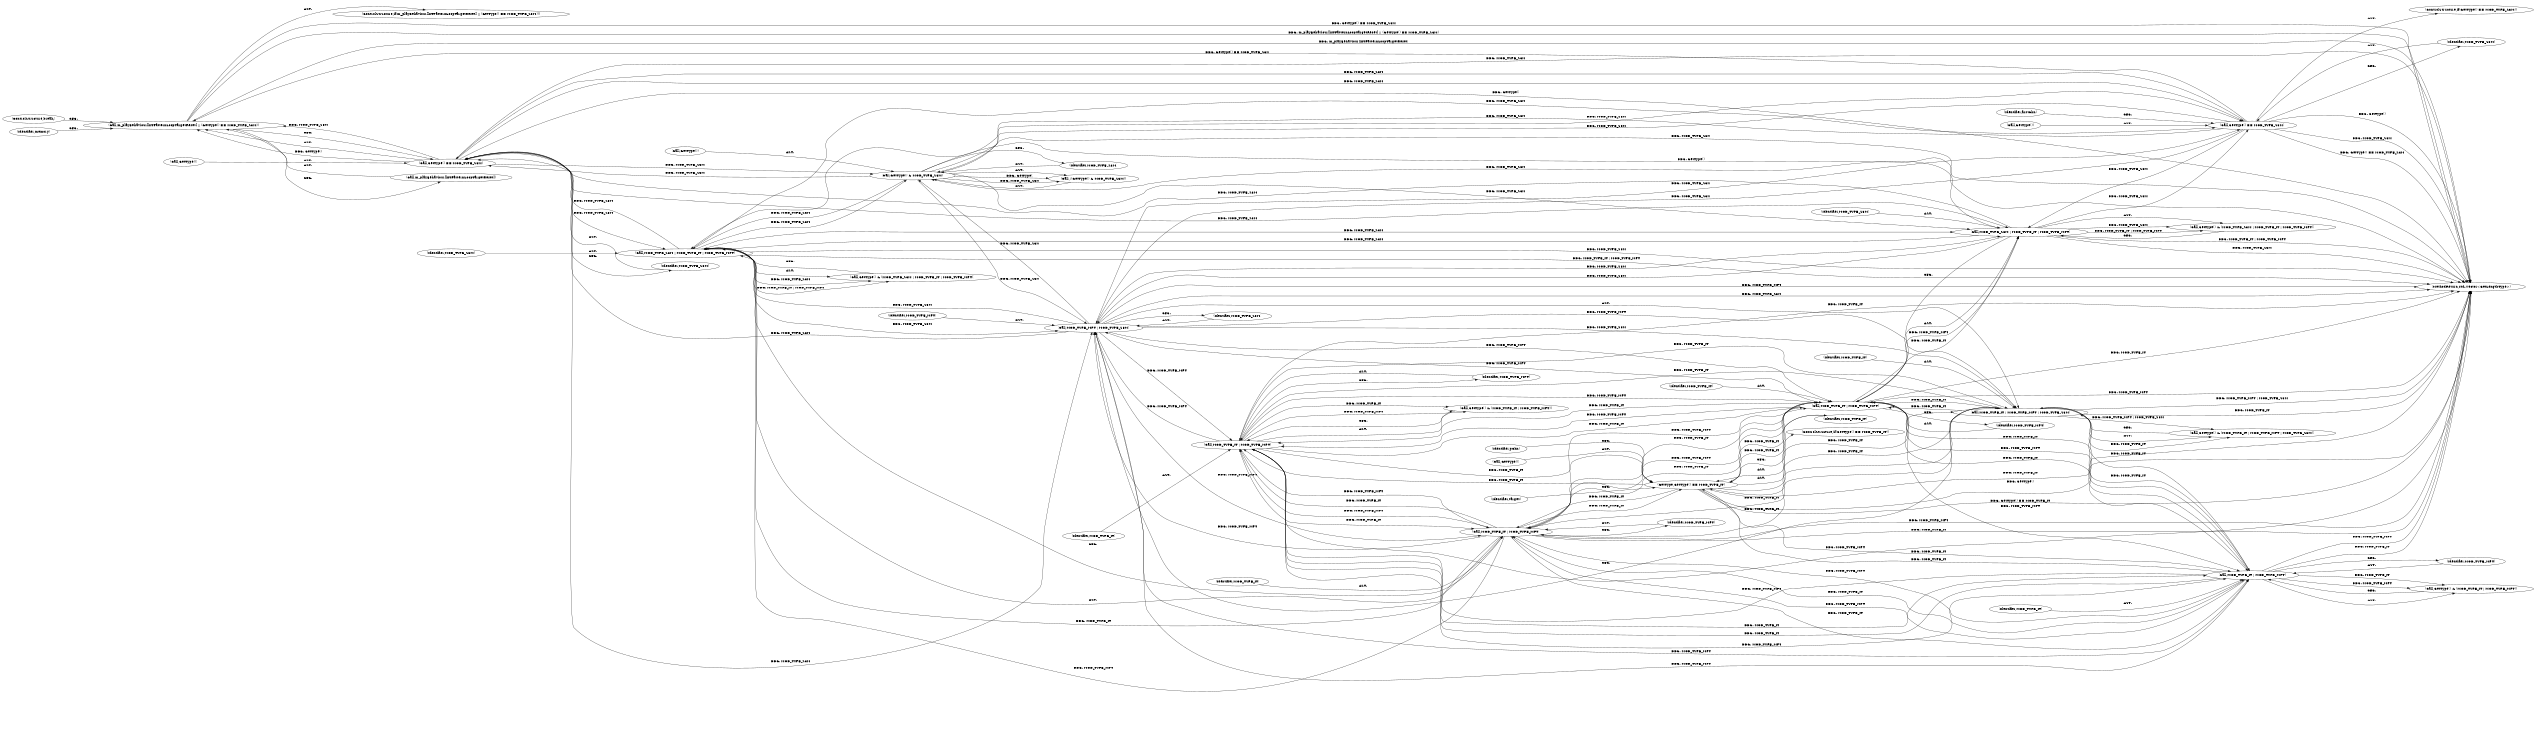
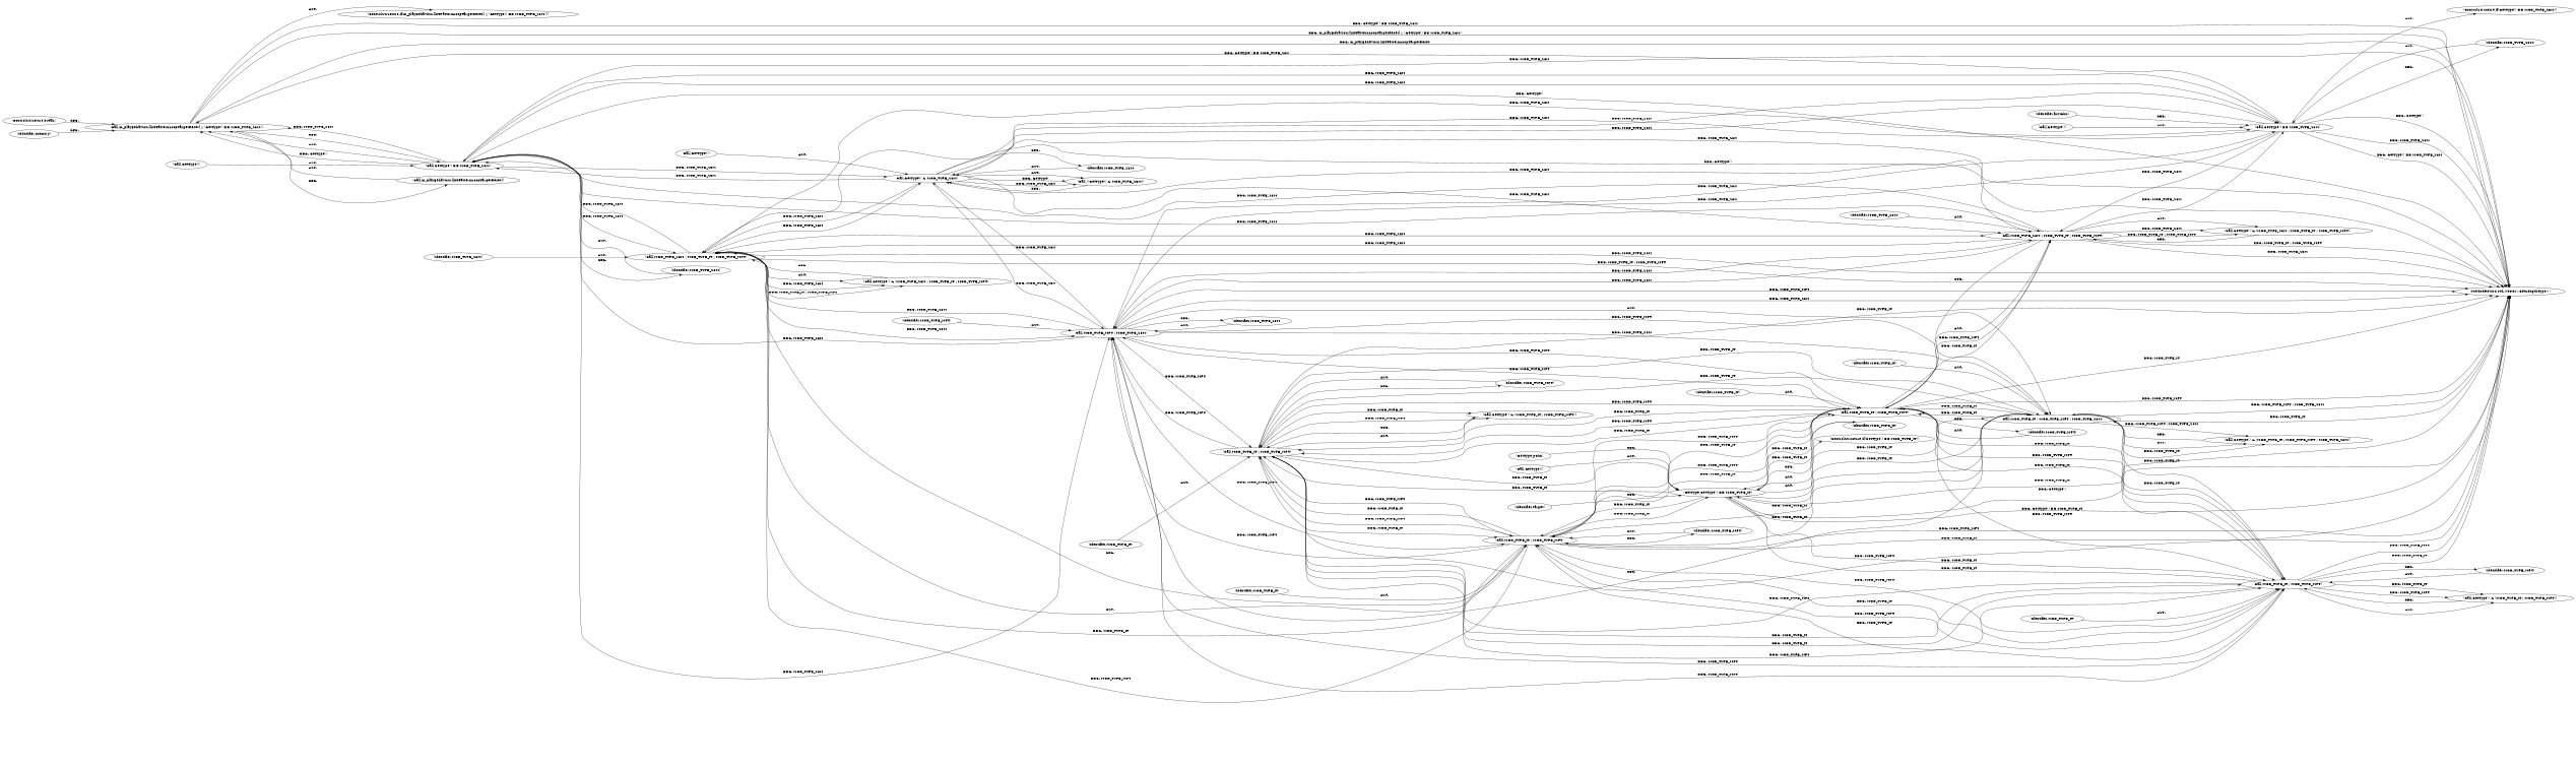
  digraph {
    rankdir=LR
    n1 [label="(Call,m_playBehaviour[kITPatternLoopTargetReset] || (GetType() == MOD_TYPE_S3M))"]
    n2 [label="(Call,GetType() == MOD_TYPE_S3M)"]
    n3 [label="(MethodReturn,std::vector<GetLengthType>)"]
    n4 [label="(ControlStructure,if(m_playBehaviour[kITPatternLoopTargetReset] || (GetType() == MOD_TYPE_S3M)))"]
    n5 [label="(Call,m_playBehaviour[kITPatternLoopTargetReset])"]
    n6 [label="(Call,MOD_TYPE_S3M | MOD_TYPE_IT | MOD_TYPE_MPT)"]
    n7 [label="(Call,GetType() & MOD_TYPE_S3M)"]
    n8 [label="(Call,MOD_TYPE_MPT | MOD_TYPE_S3M)"]
    n9 [label="(Call,MOD_TYPE_S3M | MOD_TYPE_IT | MOD_TYPE_MPT)"]
    n10 [label="(Call,GetType() == MOD_TYPE_S3M)"]
    n11 [label="(Identifier,MOD_TYPE_S3M)"]
    n12 [label="(Call,MOD_TYPE_IT | MOD_TYPE_MPT)"]
    n13 [label="(Call,GetType() & (MOD_TYPE_S3M | MOD_TYPE_IT | MOD_TYPE_MPT))"]
    n14 [label="(Call,!(GetType() & MOD_TYPE_S3M))"]
    n15 [label="(Identifier,MOD_TYPE_S3M)"]
    n16 [label="(Call,MOD_TYPE_IT | MOD_TYPE_MPT)"]
    n17 [label="(Call,MOD_TYPE_IT | MOD_TYPE_MPT)"]
    n18 [label="(Call,MOD_TYPE_IT | MOD_TYPE_MPT | MOD_TYPE_S3M)"]
    n19 [label="(Call,MOD_TYPE_IT | MOD_TYPE_MPT)"]
    n20 [label="(Identifier,MOD_TYPE_S3M)"]
    n21 [label="(Call,GetType() & (MOD_TYPE_S3M | MOD_TYPE_IT | MOD_TYPE_MPT))"]
    n22 [label="(Identifier,MOD_TYPE_S3M)"]
    n23 [label="(ControlStructure,if(GetType() == MOD_TYPE_S3M))"]
    n24 [label="(GetType,GetType() == MOD_TYPE_IT)"]
    n25 [label="(Identifier,MOD_TYPE_MPT)"]
    n26 [label="(Identifier,MOD_TYPE_MPT)"]
    n27 [label="(Call,GetType() & (MOD_TYPE_IT | MOD_TYPE_MPT))"]
    n28 [label="(Identifier,MOD_TYPE_MPT)"]
    n29 [label="(Call,GetType() & (MOD_TYPE_IT | MOD_TYPE_MPT | MOD_TYPE_S3M))"]
    n30 [label="(Identifier,MOD_TYPE_MPT)"]
    n31 [label="(Call,GetType() & (MOD_TYPE_IT | MOD_TYPE_MPT))"]
    n32 [label="(Identifier,MOD_TYPE_IT)"]
    n33 [label="(ControlStructure,if(GetType() == MOD_TYPE_IT))"]
    n34 [label="(Call,GetType())"]
    n35 [label="(Identifier,MOD_TYPE_IT)"]
    n36 [label="(Identifier,MOD_TYPE_MPT)"]
    n37 [label="(Identifier,firstChn)"]
    n38 [label="(Identifier,MOD_TYPE_IT)"]
    n39 [label="(Identifier,MOD_TYPE_IT)"]
-   n40 [label="(Identifier,pChn)"]
+   n40 [label="(GetType,pChn)"]
    n41 [label="(Identifier,MOD_TYPE_IT)"]
    n42 [label="(ControlStructure,break;)"]
    n43 [label="(Call,GetType())"]
    n44 [label="(Call,GetType())"]
    n45 [label="(Identifier,target)"]
    n46 [label="(Identifier,memory)"]
    n47 [label="(Identifier,MOD_TYPE_S3M)"]
    n48 [label="(Identifier,MOD_TYPE_IT)"]
    n49 [label="(Identifier,MOD_TYPE_S3M)"]
    n50 [label="(Call,GetType())"]
    n1 -> n2 [label="CFG: "]
    n1 -> n3 [label="DDG: GetType() == MOD_TYPE_S3M"]
    n1 -> n3 [label="DDG: m_playBehaviour[kITPatternLoopTargetReset] || (GetType() == MOD_TYPE_S3M)"]
    n1 -> n3 [label="DDG: m_playBehaviour[kITPatternLoopTargetReset]"]
    n1 -> n4 [label="AST: "]
    n1 -> n5 [label="CFG: "]
    n2 -> n1 [label="AST: "]
    n2 -> n1 [label="DDG: GetType()"]
    n2 -> n1 [label="DDG: MOD_TYPE_S3M"]
    n2 -> n3 [label="DDG: MOD_TYPE_S3M"]
    n2 -> n3 [label="DDG: GetType()"]
    n2 -> n6 [label="DDG: MOD_TYPE_S3M"]
    n2 -> n7 [label="DDG: MOD_TYPE_S3M"]
    n2 -> n8 [label="DDG: MOD_TYPE_S3M"]
    n2 -> n9 [label="DDG: MOD_TYPE_S3M"]
    n2 -> n10 [label="DDG: MOD_TYPE_S3M"]
    n2 -> n11 [label="CFG: "]
    n5 -> n1 [label="AST: "]
    n6 -> n2 [label="DDG: MOD_TYPE_S3M"]
    n6 -> n3 [label="DDG: MOD_TYPE_S3M"]
    n6 -> n3 [label="DDG: MOD_TYPE_IT | MOD_TYPE_MPT"]
    n6 -> n7 [label="DDG: MOD_TYPE_S3M"]
    n6 -> n8 [label="DDG: MOD_TYPE_S3M"]
    n6 -> n9 [label="DDG: MOD_TYPE_S3M"]
    n6 -> n10 [label="DDG: MOD_TYPE_S3M"]
    n6 -> n12 [label="CFG: "]
    n6 -> n13 [label="AST: "]
    n6 -> n13 [label="DDG: MOD_TYPE_S3M"]
    n6 -> n13 [label="DDG: MOD_TYPE_IT | MOD_TYPE_MPT"]
    n7 -> n2 [label="DDG: MOD_TYPE_S3M"]
    n7 -> n3 [label="DDG: GetType()"]
    n7 -> n3 [label="DDG: MOD_TYPE_S3M"]
    n7 -> n6 [label="DDG: MOD_TYPE_S3M"]
    n7 -> n8 [label="DDG: MOD_TYPE_S3M"]
    n7 -> n9 [label="DDG: MOD_TYPE_S3M"]
    n7 -> n10 [label="DDG: MOD_TYPE_S3M"]
    n7 -> n14 [label="AST: "]
    n7 -> n14 [label="DDG: GetType()"]
    n7 -> n14 [label="DDG: MOD_TYPE_S3M"]
    n7 -> n15 [label="CFG: "]
    n8 -> n2 [label="DDG: MOD_TYPE_S3M"]
    n8 -> n3 [label="DDG: MOD_TYPE_MPT"]
    n8 -> n3 [label="DDG: MOD_TYPE_S3M"]
    n8 -> n6 [label="DDG: MOD_TYPE_S3M"]
    n8 -> n7 [label="DDG: MOD_TYPE_S3M"]
    n8 -> n9 [label="DDG: MOD_TYPE_S3M"]
    n8 -> n10 [label="DDG: MOD_TYPE_S3M"]
    n8 -> n12 [label="DDG: MOD_TYPE_MPT"]
    n8 -> n16 [label="DDG: MOD_TYPE_MPT"]
    n8 -> n17 [label="DDG: MOD_TYPE_MPT"]
    n8 -> n18 [label="AST: "]
    n8 -> n18 [label="DDG: MOD_TYPE_MPT"]
    n8 -> n18 [label="DDG: MOD_TYPE_S3M"]
    n8 -> n19 [label="DDG: MOD_TYPE_MPT"]
    n8 -> n20 [label="CFG: "]
    n9 -> n2 [label="DDG: MOD_TYPE_S3M"]
    n9 -> n3 [label="DDG: MOD_TYPE_IT | MOD_TYPE_MPT"]
    n9 -> n3 [label="DDG: MOD_TYPE_S3M"]
    n9 -> n6 [label="DDG: MOD_TYPE_S3M"]
    n9 -> n7 [label="DDG: MOD_TYPE_S3M"]
    n9 -> n8 [label="DDG: MOD_TYPE_S3M"]
    n9 -> n10 [label="DDG: MOD_TYPE_S3M"]
    n9 -> n16 [label="CFG: "]
    n9 -> n21 [label="AST: "]
    n9 -> n21 [label="DDG: MOD_TYPE_S3M"]
    n9 -> n21 [label="DDG: MOD_TYPE_IT | MOD_TYPE_MPT"]
    n10 -> n1 [label="DDG: GetType() == MOD_TYPE_S3M"]
    n10 -> n2 [label="DDG: MOD_TYPE_S3M"]
    n10 -> n3 [label="DDG: GetType()"]
    n10 -> n3 [label="DDG: MOD_TYPE_S3M"]
    n10 -> n3 [label="DDG: GetType() == MOD_TYPE_S3M"]
    n10 -> n6 [label="DDG: MOD_TYPE_S3M"]
    n10 -> n7 [label="DDG: MOD_TYPE_S3M"]
    n10 -> n8 [label="DDG: MOD_TYPE_S3M"]
    n10 -> n9 [label="DDG: MOD_TYPE_S3M"]
    n10 -> n22 [label="CFG: "]
    n10 -> n23 [label="AST: "]
    n11 -> n2 [label="AST: "]
    n12 -> n3 [label="DDG: MOD_TYPE_MPT"]
    n12 -> n3 [label="DDG: MOD_TYPE_IT"]
    n12 -> n6 [label="AST: "]
    n12 -> n6 [label="DDG: MOD_TYPE_IT"]
    n12 -> n6 [label="DDG: MOD_TYPE_MPT"]
    n12 -> n8 [label="DDG: MOD_TYPE_MPT"]
    n12 -> n16 [label="DDG: MOD_TYPE_IT"]
    n12 -> n16 [label="DDG: MOD_TYPE_MPT"]
    n12 -> n17 [label="DDG: MOD_TYPE_IT"]
    n12 -> n17 [label="DDG: MOD_TYPE_MPT"]
    n12 -> n18 [label="DDG: MOD_TYPE_IT"]
    n12 -> n19 [label="DDG: MOD_TYPE_IT"]
    n12 -> n19 [label="DDG: MOD_TYPE_MPT"]
    n12 -> n24 [label="DDG: MOD_TYPE_IT"]
    n12 -> n25 [label="CFG: "]
    n13 -> n6 [label="CFG: "]
-   n14 -> n7 [label="AST: "]
+   n14 -> n7 [label="CFG: "]
    n15 -> n7 [label="AST: "]
    n16 -> n3 [label="DDG: MOD_TYPE_MPT"]
    n16 -> n3 [label="DDG: MOD_TYPE_IT"]
    n16 -> n8 [label="DDG: MOD_TYPE_MPT"]
    n16 -> n9 [label="AST: "]
    n16 -> n9 [label="DDG: MOD_TYPE_IT"]
    n16 -> n9 [label="DDG: MOD_TYPE_MPT"]
    n16 -> n12 [label="DDG: MOD_TYPE_IT"]
    n16 -> n12 [label="DDG: MOD_TYPE_MPT"]
    n16 -> n17 [label="DDG: MOD_TYPE_IT"]
    n16 -> n17 [label="DDG: MOD_TYPE_MPT"]
    n16 -> n18 [label="DDG: MOD_TYPE_IT"]
    n16 -> n19 [label="DDG: MOD_TYPE_IT"]
    n16 -> n19 [label="DDG: MOD_TYPE_MPT"]
    n16 -> n24 [label="DDG: MOD_TYPE_IT"]
    n16 -> n26 [label="CFG: "]
    n17 -> n3 [label="DDG: MOD_TYPE_MPT"]
    n17 -> n3 [label="DDG: MOD_TYPE_IT"]
    n17 -> n8 [label="DDG: MOD_TYPE_MPT"]
    n17 -> n12 [label="DDG: MOD_TYPE_IT"]
    n17 -> n12 [label="DDG: MOD_TYPE_MPT"]
    n17 -> n16 [label="DDG: MOD_TYPE_IT"]
    n17 -> n16 [label="DDG: MOD_TYPE_MPT"]
    n17 -> n18 [label="DDG: MOD_TYPE_IT"]
    n17 -> n19 [label="DDG: MOD_TYPE_IT"]
    n17 -> n19 [label="DDG: MOD_TYPE_MPT"]
    n17 -> n24 [label="DDG: MOD_TYPE_IT"]
    n17 -> n27 [label="AST: "]
    n17 -> n27 [label="DDG: MOD_TYPE_IT"]
    n17 -> n27 [label="DDG: MOD_TYPE_MPT"]
    n17 -> n28 [label="CFG: "]
    n18 -> n3 [label="DDG: MOD_TYPE_MPT | MOD_TYPE_S3M"]
    n18 -> n3 [label="DDG: MOD_TYPE_IT"]
    n18 -> n8 [label="CFG: "]
    n18 -> n12 [label="DDG: MOD_TYPE_IT"]
    n18 -> n16 [label="DDG: MOD_TYPE_IT"]
    n18 -> n17 [label="DDG: MOD_TYPE_IT"]
    n18 -> n19 [label="DDG: MOD_TYPE_IT"]
    n18 -> n24 [label="DDG: MOD_TYPE_IT"]
    n18 -> n29 [label="AST: "]
    n18 -> n29 [label="DDG: MOD_TYPE_IT"]
    n18 -> n29 [label="DDG: MOD_TYPE_MPT | MOD_TYPE_S3M"]
    n19 -> n3 [label="DDG: MOD_TYPE_MPT"]
    n19 -> n3 [label="DDG: MOD_TYPE_IT"]
    n19 -> n8 [label="DDG: MOD_TYPE_MPT"]
    n19 -> n12 [label="DDG: MOD_TYPE_IT"]
    n19 -> n12 [label="DDG: MOD_TYPE_MPT"]
    n19 -> n16 [label="DDG: MOD_TYPE_IT"]
    n19 -> n16 [label="DDG: MOD_TYPE_MPT"]
    n19 -> n17 [label="DDG: MOD_TYPE_IT"]
    n19 -> n17 [label="DDG: MOD_TYPE_MPT"]
    n19 -> n18 [label="DDG: MOD_TYPE_IT"]
    n19 -> n24 [label="DDG: MOD_TYPE_IT"]
    n19 -> n30 [label="CFG: "]
    n19 -> n31 [label="AST: "]
    n19 -> n31 [label="DDG: MOD_TYPE_IT"]
    n19 -> n31 [label="DDG: MOD_TYPE_MPT"]
    n20 -> n8 [label="AST: "]
    n21 -> n9 [label="CFG: "]
    n22 -> n10 [label="AST: "]
    n24 -> n3 [label="DDG: GetType()"]
    n24 -> n3 [label="DDG: GetType() == MOD_TYPE_IT"]
    n24 -> n3 [label="DDG: MOD_TYPE_IT"]
    n24 -> n12 [label="DDG: MOD_TYPE_IT"]
    n24 -> n16 [label="DDG: MOD_TYPE_IT"]
    n24 -> n17 [label="DDG: MOD_TYPE_IT"]
    n24 -> n18 [label="DDG: MOD_TYPE_IT"]
    n24 -> n19 [label="DDG: MOD_TYPE_IT"]
    n24 -> n32 [label="CFG: "]
    n24 -> n33 [label="AST: "]
    n25 -> n12 [label="AST: "]
    n26 -> n16 [label="AST: "]
    n27 -> n17 [label="CFG: "]
    n28 -> n17 [label="AST: "]
    n29 -> n18 [label="CFG: "]
    n30 -> n19 [label="AST: "]
    n31 -> n19 [label="CFG: "]
    n32 -> n24 [label="AST: "]
    n34 -> n7 [label="AST: "]
    n35 -> n19 [label="AST: "]
    n36 -> n8 [label="AST: "]
    n37 -> n10 [label="CFG: "]
    n38 -> n17 [label="AST: "]
    n39 -> n12 [label="AST: "]
    n40 -> n24 [label="CFG: "]
    n41 -> n18 [label="AST: "]
    n42 -> n1 [label="CFG: "]
    n43 -> n24 [label="AST: "]
    n44 -> n2 [label="AST: "]
    n45 -> n24 [label="CFG: "]
    n46 -> n1 [label="CFG: "]
    n47 -> n6 [label="AST: "]
    n48 -> n16 [label="AST: "]
    n49 -> n9 [label="AST: "]
    n50 -> n10 [label="AST: "]
  }
